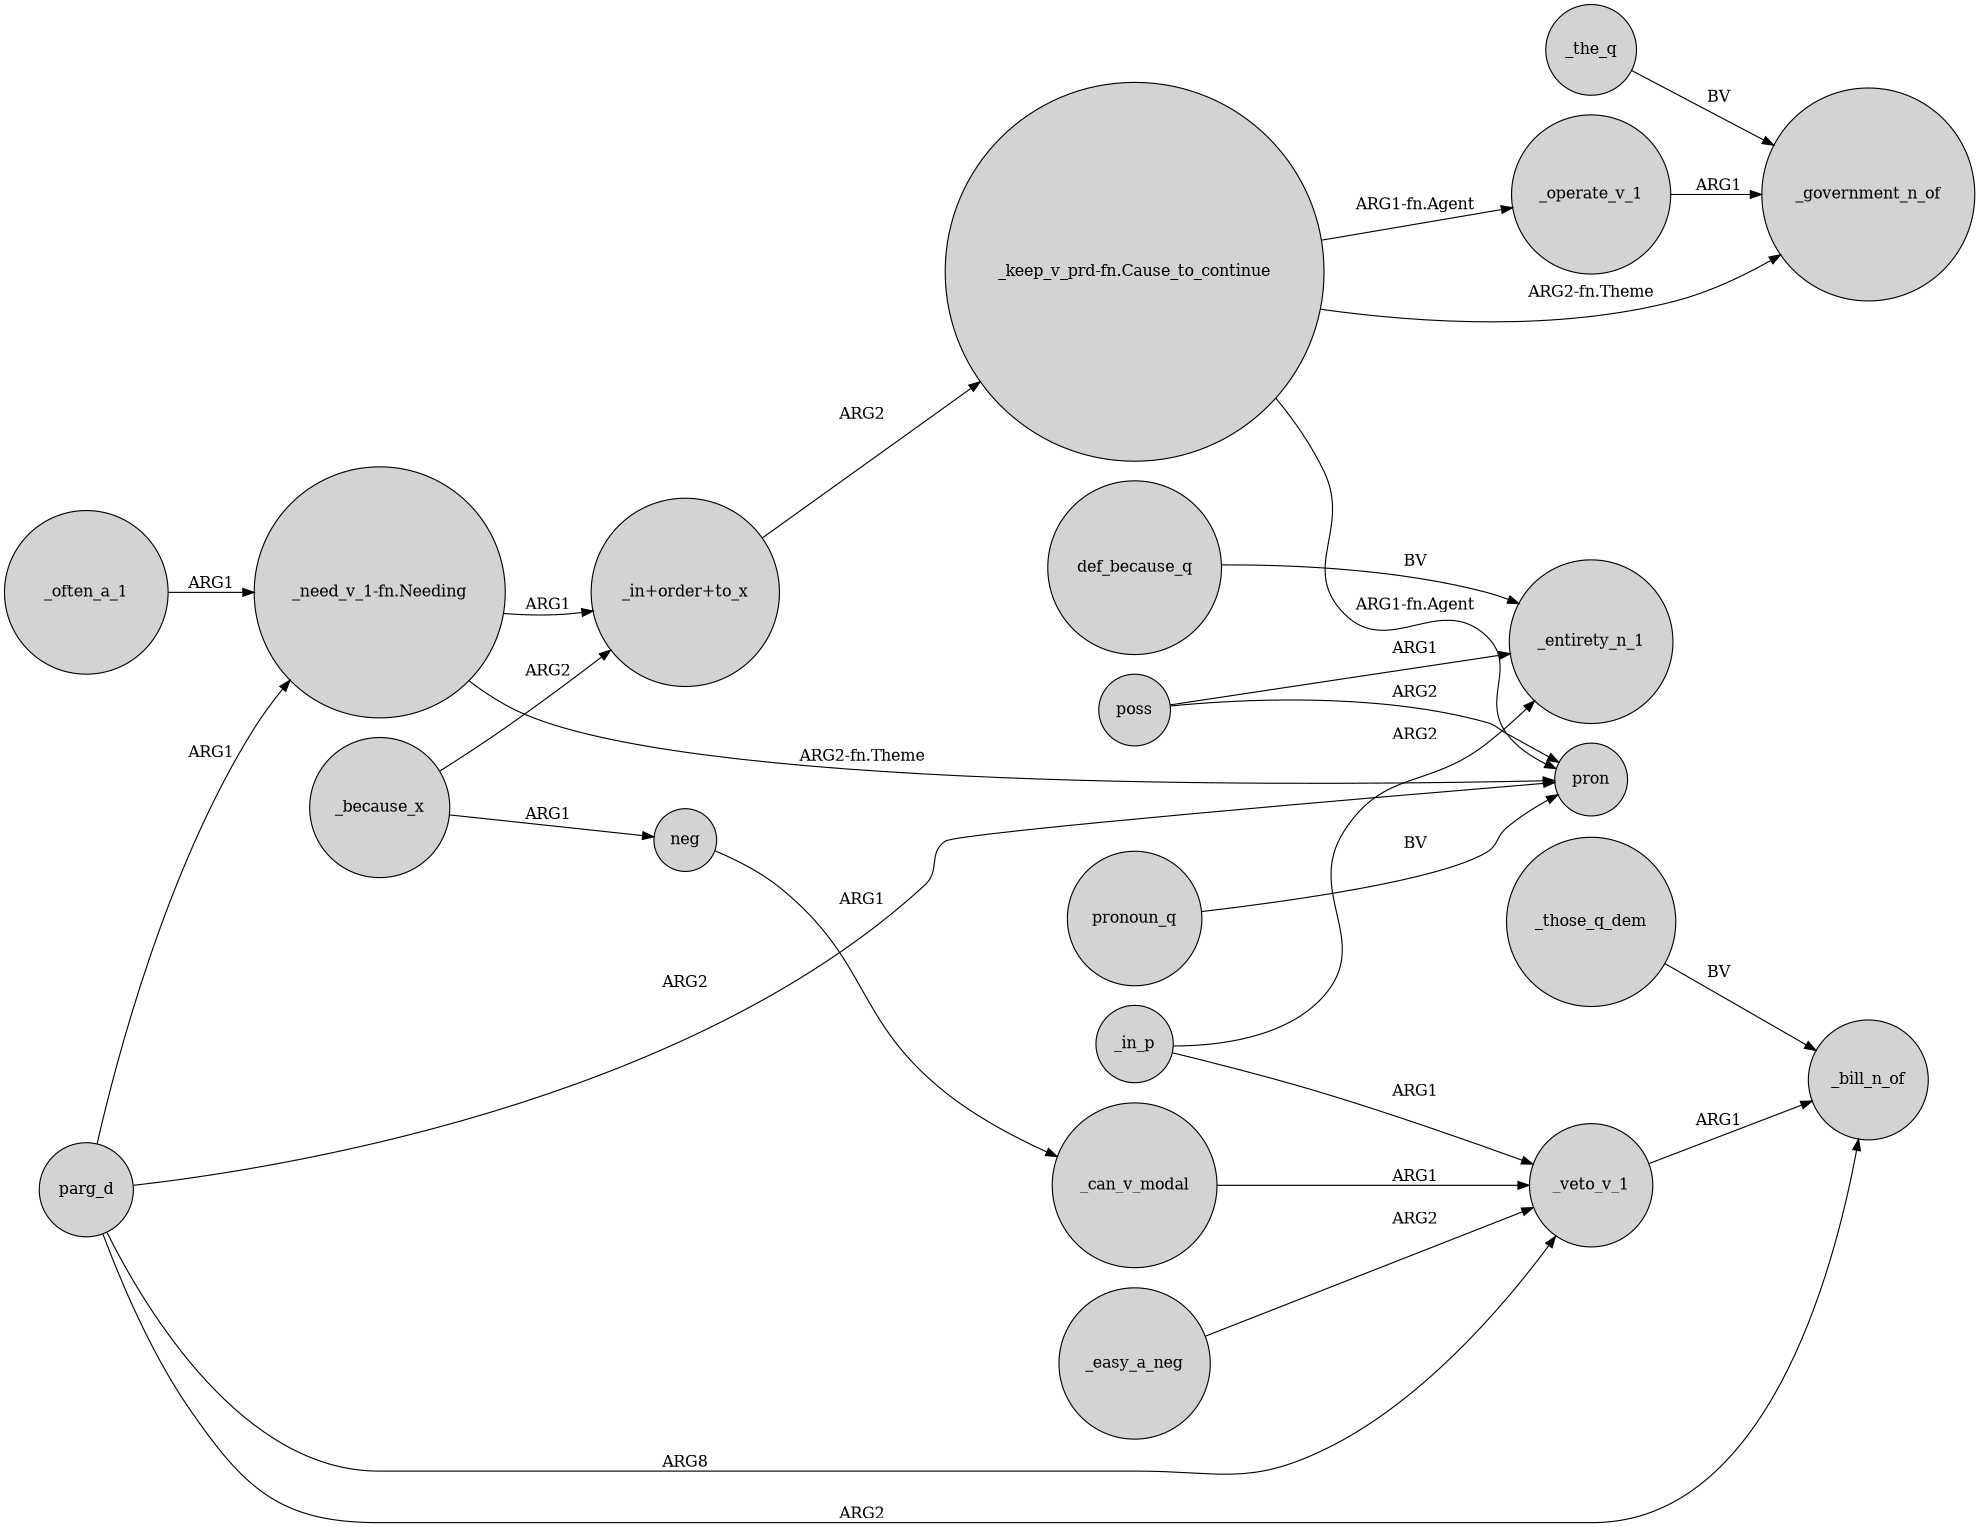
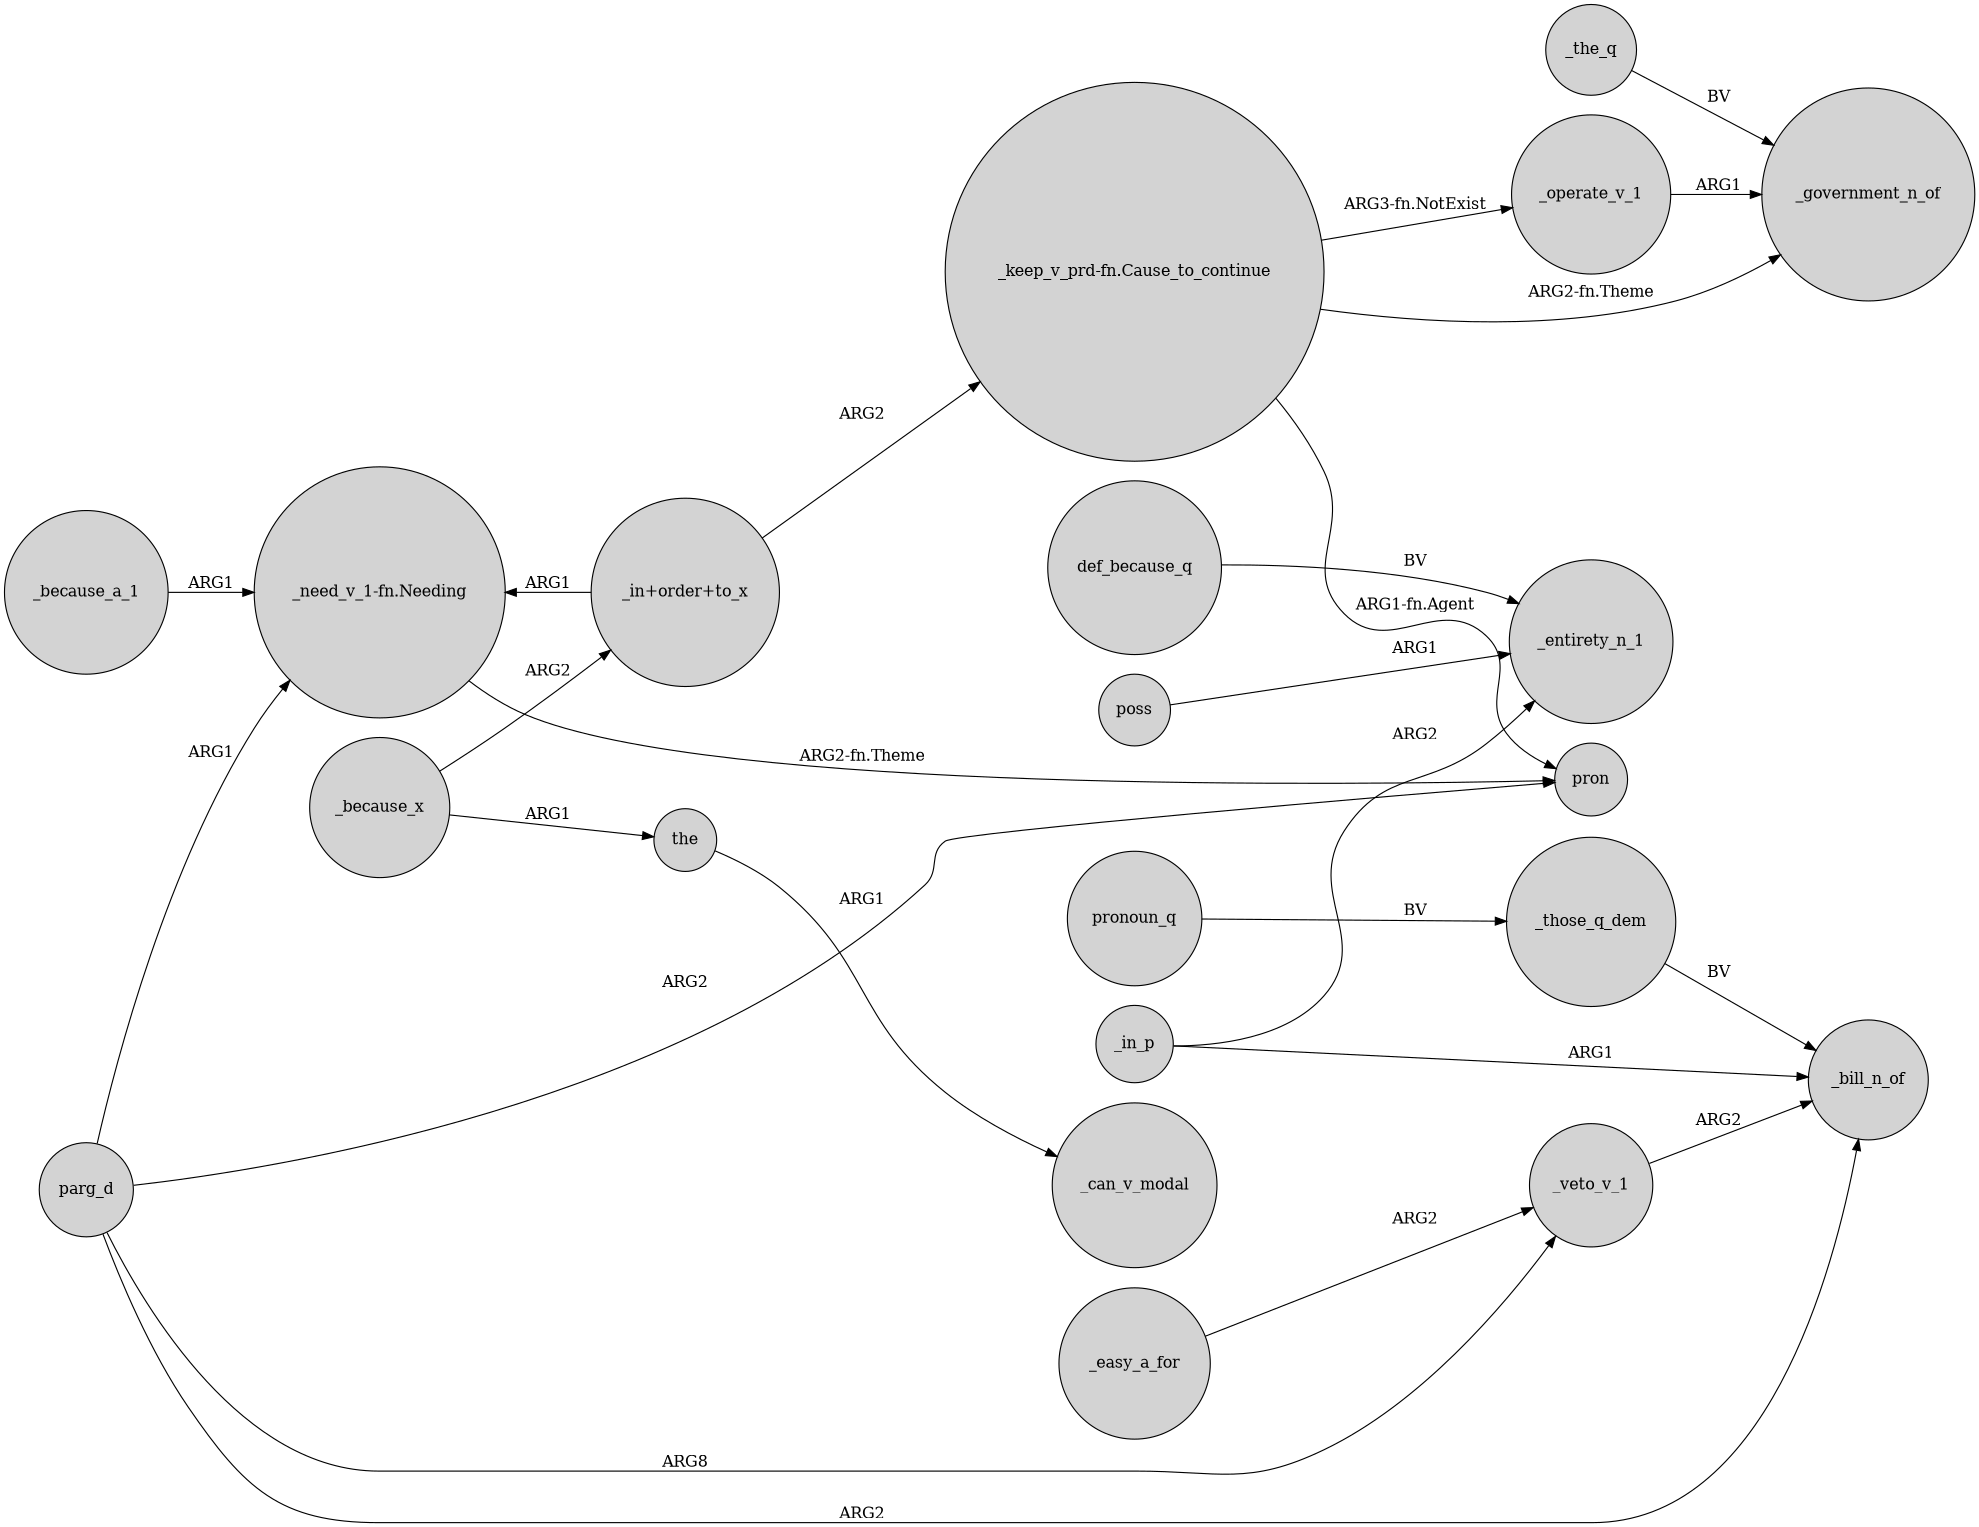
  digraph {
    rankdir=LR
    node [shape=circle style=filled]
    _in_p
    _entirety_n_1
    _veto_v_1
    _bill_n_of
    parg_d
    pron
    "_need_v_1-fn.Needing"
    poss
    "_keep_v_prd-fn.Cause_to_continue"
    _operate_v_1
    _government_n_of
    "_in+order+to_x"
    _because_x
-   neg
+   neg [label=the]
    _can_v_modal
    n16 [label=def_because_q]
    _those_q_dem
    pronoun_q
-   _often_a_1
+   _often_a_1 [label=_because_a_1]
    _the_q
-   _easy_a_for [label=_easy_a_neg]
+   _easy_a_for
    _in_p -> _entirety_n_1 [label=ARG2]
-   _in_p -> _veto_v_1 [label=ARG1]
-   _veto_v_1 -> _bill_n_of [label=ARG1]
+   _in_p -> _bill_n_of [label=ARG1]
+   _veto_v_1 -> _bill_n_of [label=ARG2]
    parg_d -> _veto_v_1 [label=ARG8]
    parg_d -> _bill_n_of [label=ARG2]
    parg_d -> pron [label=ARG2]
    parg_d -> "_need_v_1-fn.Needing" [label=ARG1]
    "_need_v_1-fn.Needing" -> pron [label="ARG2-fn.Theme"]
    poss -> _entirety_n_1 [label=ARG1]
-   poss -> pron [label=ARG2]
    "_keep_v_prd-fn.Cause_to_continue" -> pron [label="ARG1-fn.Agent"]
-   "_keep_v_prd-fn.Cause_to_continue" -> _operate_v_1 [label="ARG1-fn.Agent"]
+   "_keep_v_prd-fn.Cause_to_continue" -> _operate_v_1 [label="ARG3-fn.NotExist"]
    "_keep_v_prd-fn.Cause_to_continue" -> _government_n_of [label="ARG2-fn.Theme"]
    _operate_v_1 -> _government_n_of [label=ARG1]
-   "_need_v_1-fn.Needing" -> "_in+order+to_x" [label=ARG1]
+   "_in+order+to_x" -> "_need_v_1-fn.Needing" [label=ARG1]
    "_in+order+to_x" -> "_keep_v_prd-fn.Cause_to_continue" [label=ARG2]
    _because_x -> "_in+order+to_x" [label=ARG2]
    _because_x -> neg [label=ARG1]
    neg -> _can_v_modal [label=ARG1]
-   _can_v_modal -> _veto_v_1 [label=ARG1]
    n16 -> _entirety_n_1 [label=BV]
    _those_q_dem -> _bill_n_of [label=BV]
-   pronoun_q -> pron [label=BV]
+   pronoun_q -> _those_q_dem [label=BV]
    _often_a_1 -> "_need_v_1-fn.Needing" [label=ARG1]
    _the_q -> _government_n_of [label=BV]
    _easy_a_for -> _veto_v_1 [label=ARG2]
  }
